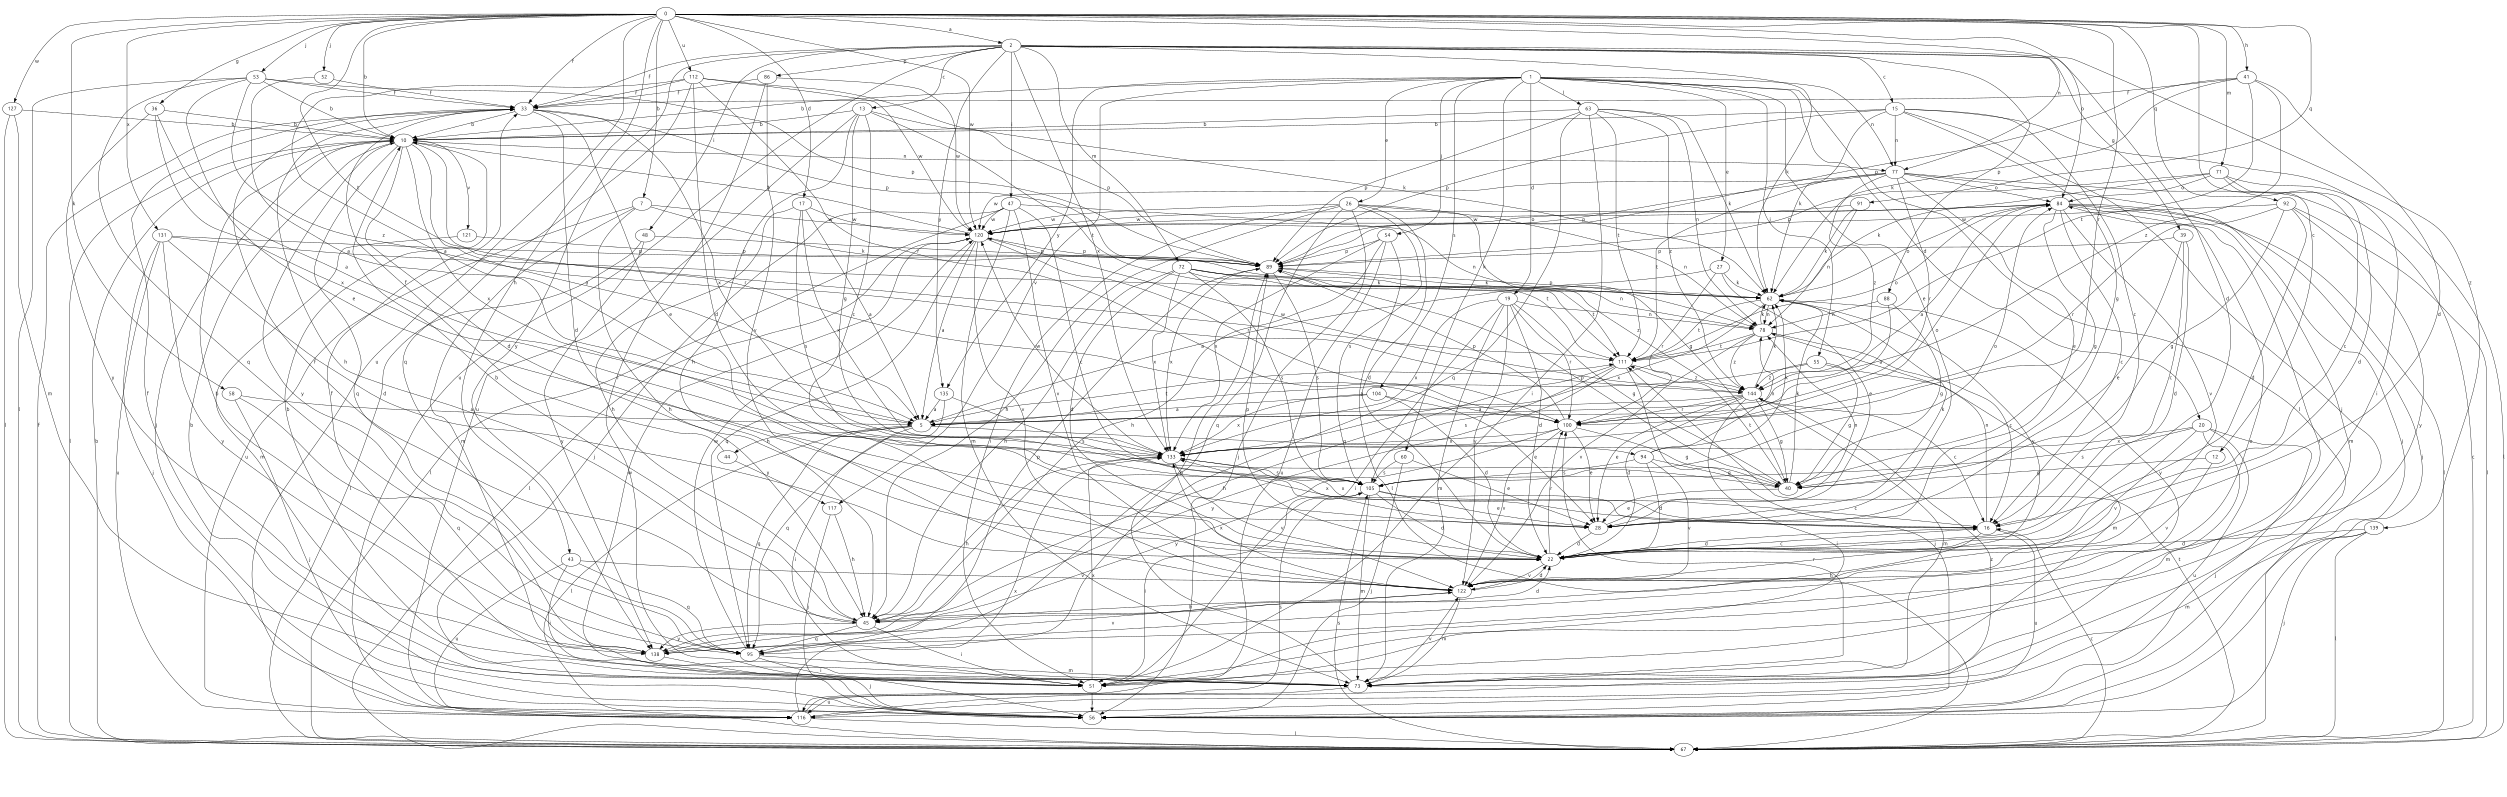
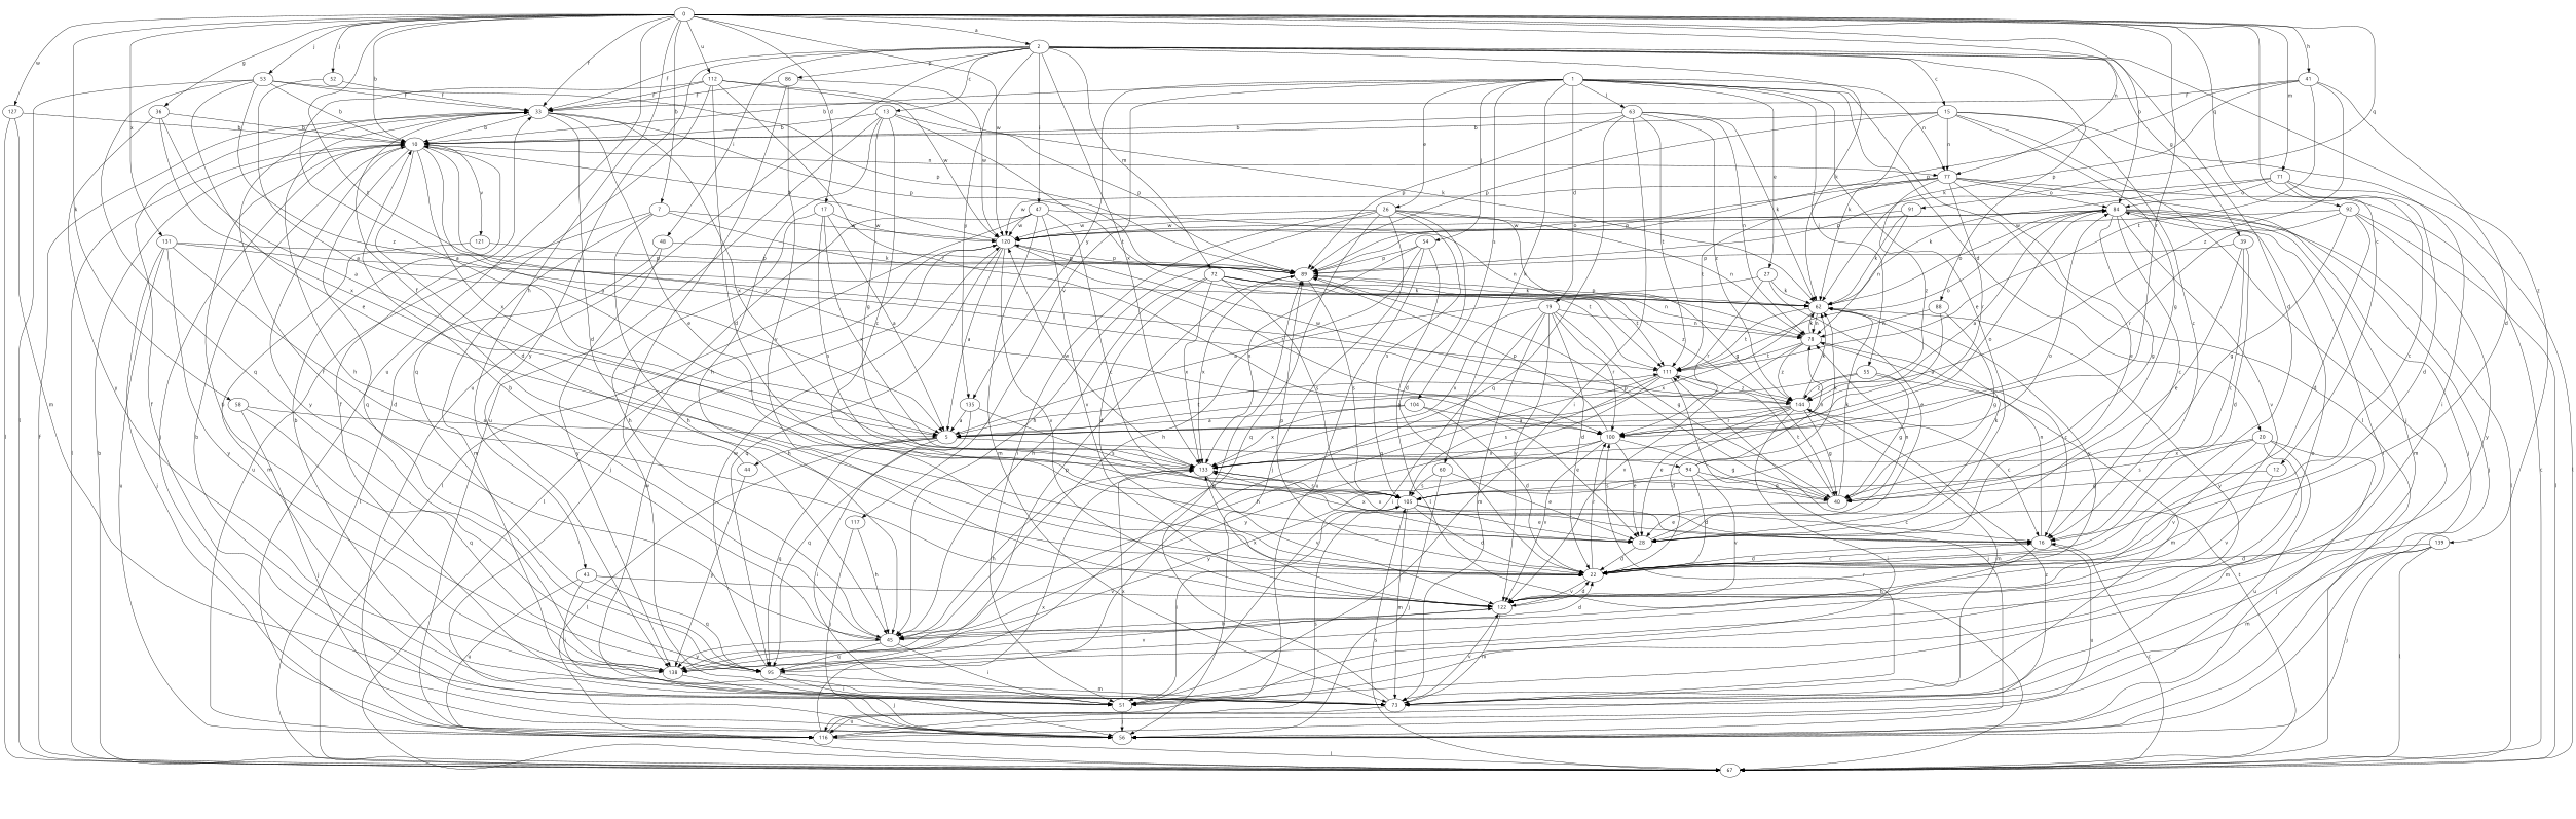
  strict digraph {
    fontname=Ubuntu
    node [fontname=Ubuntu]
    edge [fontname=Ubuntu]
    0
    2
    7
    10
    12
    17
    33
    36
    41
    43
    52
    53
    58
    71
    77
    84
    91
    92
    100
    111
    112
    116
    127
    n24 [label=120]
    131
    135
    13
    15
    22
    39
    47
    48
    62
    72
    86
    88
    133
    138
    139
    45
    73
    67
    5
    95
    56
    121
    40
    122
    105
    28
    89
    144
    51
    16
    78
    1
    19
    20
    26
    27
    54
    55
    60
    63
    104
    117
    44
    94
    0 -> 2 [label=a]
    0 -> 7 [label=b]
    0 -> 10 [label=b]
    0 -> 12 [label=c]
    0 -> 17 [label=d]
    0 -> 33 [label=f]
    0 -> 36 [label=g]
    0 -> 41 [label=h]
    0 -> 43 [label=h]
    0 -> 52 [label=j]
    0 -> 53 [label=j]
    0 -> 58 [label=k]
    0 -> 71 [label=m]
    0 -> 77 [label=n]
    0 -> 84 [label=o]
    0 -> 91 [label=q]
    0 -> 92 [label=q]
    0 -> 100 [label=r]
    0 -> 111 [label=t]
    0 -> 112 [label=u]
    0 -> 116 [label=u]
    0 -> 127 [label=w]
    0 -> n24 [label=w]
    0 -> 131 [label=x]
    2 -> 33 [label=f]
    2 -> 116 [label=u]
    2 -> 135 [label=y]
    2 -> 13 [label=c]
    2 -> 15 [label=c]
    2 -> 22 [label=d]
    2 -> 39 [label=g]
    2 -> 47 [label=i]
    2 -> 48 [label=i]
    2 -> 62 [label=k]
    2 -> 72 [label=m]
    2 -> 86 [label=p]
    2 -> 88 [label=p]
    2 -> 133 [label=x]
    2 -> 138 [label=y]
    2 -> 139 [label=z]
    7 -> 116 [label=u]
    7 -> n24 [label=w]
    7 -> 62 [label=k]
    7 -> 45 [label=h]
    7 -> 73 [label=m]
    10 -> 77 [label=n]
    10 -> 100 [label=r]
    10 -> 22 [label=d]
    10 -> 133 [label=x]
    10 -> 138 [label=y]
    10 -> 67 [label=l]
    10 -> 5 [label=a]
    10 -> 95 [label=q]
    10 -> 56 [label=j]
    10 -> 121 [label=v]
    12 -> 40 [label=g]
    12 -> 122 [label=v]
    17 -> n24 [label=w]
    17 -> 133 [label=x]
    17 -> 45 [label=h]
    17 -> 5 [label=a]
    17 -> 105 [label=s]
    33 -> 10 [label=b]
    33 -> 22 [label=d]
    33 -> 133 [label=x]
    33 -> 45 [label=h]
    33 -> 28 [label=e]
    33 -> 89 [label=p]
    36 -> 10 [label=b]
    36 -> 133 [label=x]
    36 -> 138 [label=y]
    36 -> 5 [label=a]
    41 -> 33 [label=f]
    41 -> 111 [label=t]
    41 -> 22 [label=d]
    41 -> 62 [label=k]
    41 -> 89 [label=p]
    41 -> 144 [label=z]
    43 -> 116 [label=u]
    43 -> 95 [label=q]
    43 -> 122 [label=v]
    43 -> 51 [label=i]
    52 -> 33 [label=f]
    52 -> 5 [label=a]
    53 -> 10 [label=b]
    53 -> 33 [label=f]
    53 -> 67 [label=l]
    53 -> 95 [label=q]
    53 -> 28 [label=e]
    53 -> 89 [label=p]
    53 -> 144 [label=z]
    58 -> 5 [label=a]
    58 -> 95 [label=q]
    58 -> 56 [label=j]
    71 -> 84 [label=o]
    71 -> 22 [label=d]
    71 -> 62 [label=k]
    71 -> 67 [label=l]
    71 -> 89 [label=p]
    71 -> 16 [label=c]
    77 -> 84 [label=o]
    77 -> 100 [label=r]
    77 -> 111 [label=t]
    77 -> n24 [label=w]
    77 -> 67 [label=c]
    77 -> 56 [label=j]
    77 -> 28 [label=e]
    77 -> 89 [label=p]
    77 -> 144 [label=z]
    84 -> n24 [label=w]
    84 -> 73 [label=m]
    84 -> 67 [label=l]
    84 -> 5 [label=a]
    84 -> 56 [label=j]
    84 -> 40 [label=g]
    84 -> 122 [label=v]
    84 -> 51 [label=i]
    84 -> 16 [label=c]
    91 -> n24 [label=w]
    91 -> 62 [label=k]
    91 -> 78 [label=n]
    92 -> 100 [label=r]
    92 -> n24 [label=w]
    92 -> 22 [label=d]
    92 -> 138 [label=y]
    92 -> 67 [label=l]
    92 -> 40 [label=g]
    100 -> 133 [label=x]
    100 -> 138 [label=y]
    100 -> 40 [label=g]
    100 -> 122 [label=v]
    100 -> 28 [label=e]
    100 -> 89 [label=p]
    111 -> 84 [label=o]
    111 -> 138 [label=y]
    111 -> 45 [label=h]
    111 -> 56 [label=j]
    111 -> 105 [label=s]
    111 -> 144 [label=z]
    112 -> 33 [label=f]
    112 -> 100 [label=r]
    112 -> n24 [label=w]
    112 -> 22 [label=d]
    112 -> 62 [label=k]
    112 -> 5 [label=a]
    112 -> 95 [label=q]
    116 -> 133 [label=x]
    116 -> 67 [label=l]
    116 -> 105 [label=s]
    116 -> 144 [label=z]
    127 -> 10 [label=b]
    127 -> 73 [label=m]
    127 -> 67 [label=l]
    n24 -> 10 [label=b]
    n24 -> 84 [label=o]
    n24 -> 100 [label=r]
    n24 -> 67 [label=l]
    n24 -> 5 [label=a]
    n24 -> 95 [label=q]
    n24 -> 122 [label=v]
    n24 -> 89 [label=p]
    131 -> 111 [label=t]
    131 -> 116 [label=u]
    131 -> 22 [label=d]
    131 -> 138 [label=y]
    131 -> 56 [label=j]
    131 -> 89 [label=p]
    135 -> 5 [label=a]
    135 -> 95 [label=q]
    135 -> 105 [label=s]
    13 -> 10 [label=b]
    13 -> 111 [label=t]
    13 -> 116 [label=u]
    13 -> 45 [label=h]
    13 -> 40 [label=g]
    13 -> 89 [label=p]
    13 -> 16 [label=c]
    15 -> 10 [label=b]
    15 -> 77 [label=n]
    15 -> 62 [label=k]
    15 -> 56 [label=j]
    15 -> 40 [label=g]
    15 -> 89 [label=p]
    15 -> 51 [label=i]
    15 -> 16 [label=c]
    22 -> 100 [label=r]
    22 -> 122 [label=v]
    22 -> 89 [label=p]
    22 -> 16 [label=c]
    39 -> 22 [label=d]
    39 -> 28 [label=e]
    39 -> 89 [label=p]
    39 -> 16 [label=c]
    47 -> n24 [label=w]
    47 -> 73 [label=m]
    47 -> 67 [label=l]
    47 -> 56 [label=j]
    47 -> 122 [label=v]
    47 -> 16 [label=c]
    47 -> 78 [label=n]
    48 -> 138 [label=y]
    48 -> 67 [label=l]
    48 -> 89 [label=p]
    62 -> 84 [label=o]
    62 -> 111 [label=t]
    62 -> 133 [label=x]
    62 -> 138 [label=y]
    62 -> 122 [label=v]
    62 -> 89 [label=p]
    62 -> 78 [label=n]
    72 -> 111 [label=t]
    72 -> 22 [label=d]
    72 -> 62 [label=k]
    72 -> 133 [label=x]
    72 -> 45 [label=h]
    72 -> 105 [label=s]
    72 -> 144 [label=z]
    72 -> 78 [label=n]
    86 -> 33 [label=f]
    86 -> n24 [label=w]
    86 -> 122 [label=v]
    86 -> 51 [label=i]
    88 -> 5 [label=a]
    88 -> 40 [label=g]
    88 -> 78 [label=n]
    133 -> 84 [label=o]
    133 -> n24 [label=w]
    133 -> 45 [label=h]
    133 -> 122 [label=v]
    133 -> 105 [label=s]
    138 -> 10 [label=b]
    138 -> 56 [label=j]
    138 -> 122 [label=v]
    139 -> 22 [label=d]
    139 -> 73 [label=m]
    139 -> 67 [label=l]
    139 -> 56 [label=j]
    45 -> 10 [label=b]
    45 -> 33 [label=f]
    45 -> 22 [label=d]
    45 -> 138 [label=y]
    45 -> 95 [label=q]
    45 -> 51 [label=i]
    73 -> 10 [label=b]
    73 -> 33 [label=f]
    73 -> 100 [label=r]
    73 -> 116 [label=u]
    73 -> 122 [label=v]
    73 -> 89 [label=p]
    67 -> 10 [label=b]
    67 -> 33 [label=f]
    67 -> 111 [label=t]
    67 -> 105 [label=s]
    67 -> 16 [label=c]
    5 -> 111 [label=t]
    5 -> 67 [label=l]
    5 -> 95 [label=q]
    5 -> 51 [label=i]
    5 -> 44 [label=h]
    5 -> 94 [label=q]
    95 -> n24 [label=w]
    95 -> 73 [label=m]
    95 -> 89 [label=p]
    95 -> 51 [label=i]
    56 -> 10 [label=b]
    56 -> n24 [label=w]
    121 -> 73 [label=m]
    121 -> 89 [label=p]
    40 -> 111 [label=t]
    40 -> 62 [label=k]
    40 -> 28 [label=e]
    40 -> 89 [label=p]
    122 -> 22 [label=d]
    122 -> 133 [label=x]
    122 -> 45 [label=h]
    122 -> 73 [label=m]
    105 -> 84 [label=o]
    105 -> 22 [label=d]
    105 -> 73 [label=m]
    105 -> 28 [label=e]
    105 -> 51 [label=i]
    105 -> 16 [label=c]
    28 -> 22 [label=d]
    28 -> 62 [label=k]
    28 -> 133 [label=x]
    28 -> 78 [label=n]
    89 -> 62 [label=k]
    89 -> 133 [label=x]
    89 -> 105 [label=s]
    144 -> 100 [label=r]
    144 -> n24 [label=w]
    144 -> 22 [label=d]
    144 -> 62 [label=k]
    144 -> 73 [label=m]
    144 -> 5 [label=a]
    144 -> 40 [label=g]
    144 -> 28 [label=e]
    144 -> 51 [label=i]
    144 -> 16 [label=c]
    51 -> 33 [label=f]
    51 -> 84 [label=o]
    51 -> 133 [label=x]
    51 -> 56 [label=j]
    16 -> 116 [label=u]
    16 -> 22 [label=d]
    16 -> 133 [label=x]
    16 -> 45 [label=h]
    16 -> 78 [label=n]
    78 -> 111 [label=t]
    78 -> 62 [label=k]
    78 -> 122 [label=v]
    78 -> 144 [label=z]
    78 -> 16 [label=c]
    1 -> 10 [label=b]
    1 -> 77 [label=n]
    1 -> 135 [label=y]
    1 -> 67 [label=l]
    1 -> 28 [label=e]
    1 -> 19 [label=d]
    1 -> 20 [label=d]
    1 -> 26 [label=e]
    1 -> 27 [label=e]
    1 -> 54 [label=j]
    1 -> 55 [label=j]
    1 -> 60 [label=k]
    1 -> 63 [label=l]
    1 -> 104 [label=s]
    1 -> 117 [label=v]
    19 -> 100 [label=r]
    19 -> 22 [label=d]
    19 -> 133 [label=x]
    19 -> 73 [label=m]
    19 -> 40 [label=g]
    19 -> 122 [label=v]
    19 -> 51 [label=i]
    19 -> 78 [label=n]
    20 -> 116 [label=u]
    20 -> 133 [label=x]
    20 -> 73 [label=m]
    20 -> 56 [label=j]
    20 -> 122 [label=v]
    20 -> 105 [label=s]
    26 -> n24 [label=w]
    26 -> 22 [label=d]
    26 -> 45 [label=h]
    26 -> 95 [label=q]
    26 -> 56 [label=j]
    26 -> 40 [label=g]
    26 -> 105 [label=s]
    26 -> 51 [label=i]
    26 -> 78 [label=n]
    27 -> 100 [label=r]
    27 -> 62 [label=k]
    27 -> 5 [label=a]
    27 -> 28 [label=e]
    54 -> 116 [label=u]
    54 -> 133 [label=x]
    54 -> 45 [label=h]
    54 -> 67 [label=l]
    54 -> 89 [label=p]
    55 -> 73 [label=m]
    55 -> 5 [label=a]
    55 -> 40 [label=g]
    55 -> 144 [label=z]
    60 -> 56 [label=j]
    60 -> 105 [label=s]
    60 -> 28 [label=e]
    63 -> 10 [label=b]
    63 -> 111 [label=t]
    63 -> 62 [label=k]
    63 -> 95 [label=q]
    63 -> 89 [label=p]
    63 -> 144 [label=z]
    63 -> 51 [label=i]
    63 -> 78 [label=n]
    104 -> 22 [label=d]
    104 -> 133 [label=x]
    104 -> 5 [label=a]
    104 -> 28 [label=e]
    117 -> 45 [label=h]
    117 -> 56 [label=j]
    44 -> 33 [label=f]
-   44 -> 117 [label=y]
+   44 -> 138 [label=y]
    94 -> 22 [label=d]
    94 -> 62 [label=k]
    94 -> 40 [label=g]
    94 -> 122 [label=v]
    94 -> 105 [label=s]
    94 -> 78 [label=n]
  }
